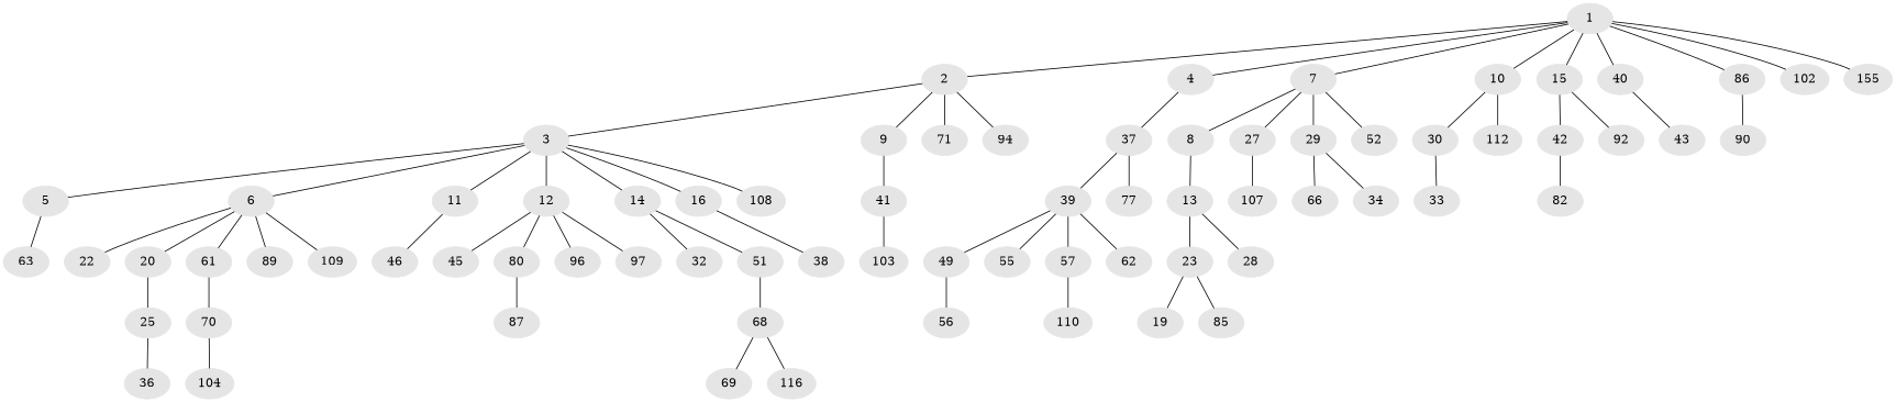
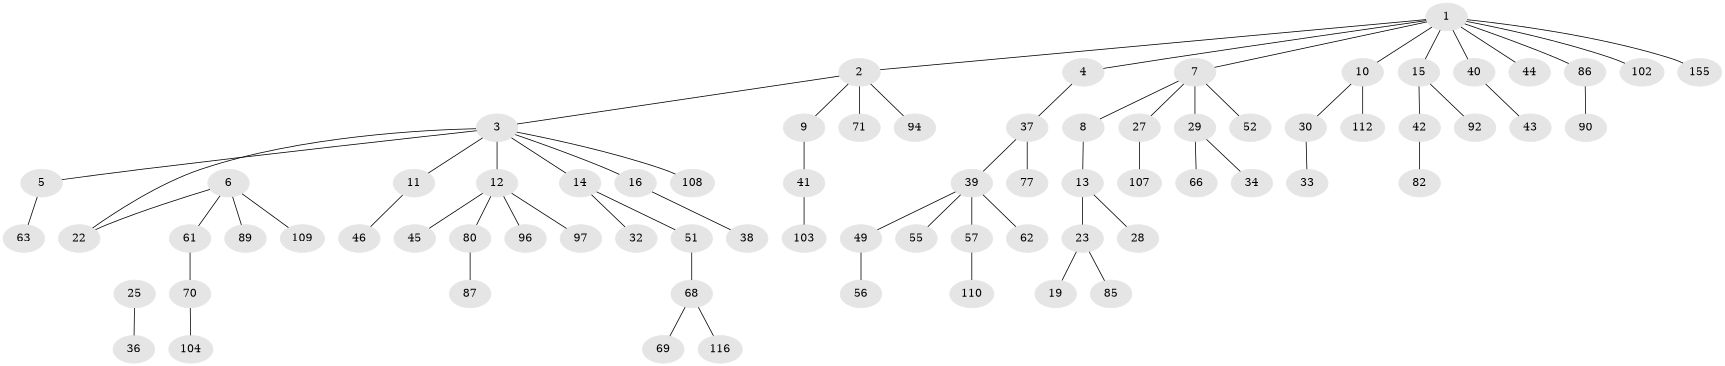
  graph {
    node [color=gray90 style=filled]
    1 [super="+21"]
    2 [super="+17"]
    4
    7
    10 [super="+73"]
    15 [super="+78"]
    40 [super="+59"]
+   44 [super="+67"]
    86
    102
    n11 [label=155]
    3 [super="+95"]
    9 [super="+24"]
    71
    94
    37 [super="+58"]
    8 [super="+100"]
    27 [super="+53"]
    29 [super="+54"]
    52 [super="+117"]
    30
    112 [super="+114"]
    42
    92 [super="+93"]
    43
    90
    5 [super="+50"]
    6 [super="+48"]
    11 [super="+18"]
    12 [super="+84"]
    14
    16 [super="+31"]
    108
    41
    63
-   20
    22
    61
    89
    109
    46
    45
    80
    96
    97
    32 [super="+65"]
    51 [super="+72"]
    38
    39 [super="+64"]
    77 [super="+99"]
    25 [super="+101"]
    70 [super="+76"]
    13 [super="+19"]
    107
    66 [super="+111"]
    34
    23 [super="+26"]
    28
    103
    33 [super="+35"]
    87 [super="+98"]
    n62 [label=19]
    85
    68 [super="+105"]
    82 [super="+88"]
    36 [super="+60"]
    49 [super="+81"]
    55
    57 [super="+83"]
    62
    56 [super="+91"]
    110
    69 [super="+113"]
    116
    104
    1 -- 2
    1 -- 4
    1 -- 7
    1 -- 10
    1 -- 15
    1 -- 40
+   1 -- 44
    1 -- 86
    1 -- 102
    1 -- n11
    2 -- 3
    2 -- 9
    2 -- 71
    2 -- 94
    4 -- 37
    7 -- 8
    7 -- 27
    7 -- 29
    7 -- 52
    10 -- 30
    10 -- 112
    15 -- 42
    15 -- 92
    40 -- 43
    86 -- 90
    3 -- 5
-   3 -- 6
+   3 -- 22
    3 -- 11
    3 -- 12
    3 -- 14
    3 -- 16
    3 -- 108
    9 -- 41
    37 -- 39
    37 -- 77
    8 -- 13
    27 -- 107
    29 -- 66
    29 -- 34
    30 -- 33
    42 -- 82
    5 -- 63
-   6 -- 20
    6 -- 22
    6 -- 61
    6 -- 89
    6 -- 109
    11 -- 46
    12 -- 45
    12 -- 80
    12 -- 96
    12 -- 97
    14 -- 32
    14 -- 51
    16 -- 38
    41 -- 103
-   20 -- 25
    61 -- 70
    80 -- 87
    51 -- 68
    39 -- 49
    39 -- 55
    39 -- 57
    39 -- 62
    25 -- 36
    70 -- 104
    13 -- 23
    13 -- 28
    23 -- n62
    23 -- 85
    68 -- 69
    68 -- 116
    49 -- 56
    57 -- 110
  }
